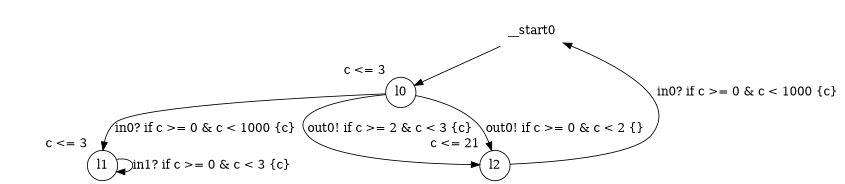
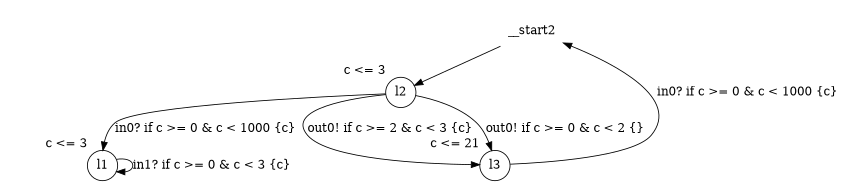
  digraph {
    node [shape=circle margin=0 xlabel="c <= 3"]
-   __start0 [shape=none margin="" xlabel=""]
-   n2 [label=l0]
+   __start0 [shape=none label=__start2 margin="" xlabel=""]
+   n2 [label=l2]
    n3 [label=l1]
-   n4 [label=l2 xlabel="c <= 21"]
+   n4 [label=l3 xlabel="c <= 21"]
    __start0 -> n2
    n2 -> n3 [label="in0? if c >= 0 & c < 1000 {c} "]
    n2 -> n4 [label="out0! if c >= 2 & c < 3 {c} "]
    n2 -> n4 [label="out0! if c >= 0 & c < 2 {} "]
    n3 -> n3 [label="in1? if c >= 0 & c < 3 {c} "]
    n4 -> __start0 [label="in0? if c >= 0 & c < 1000 {c} "]
  }
